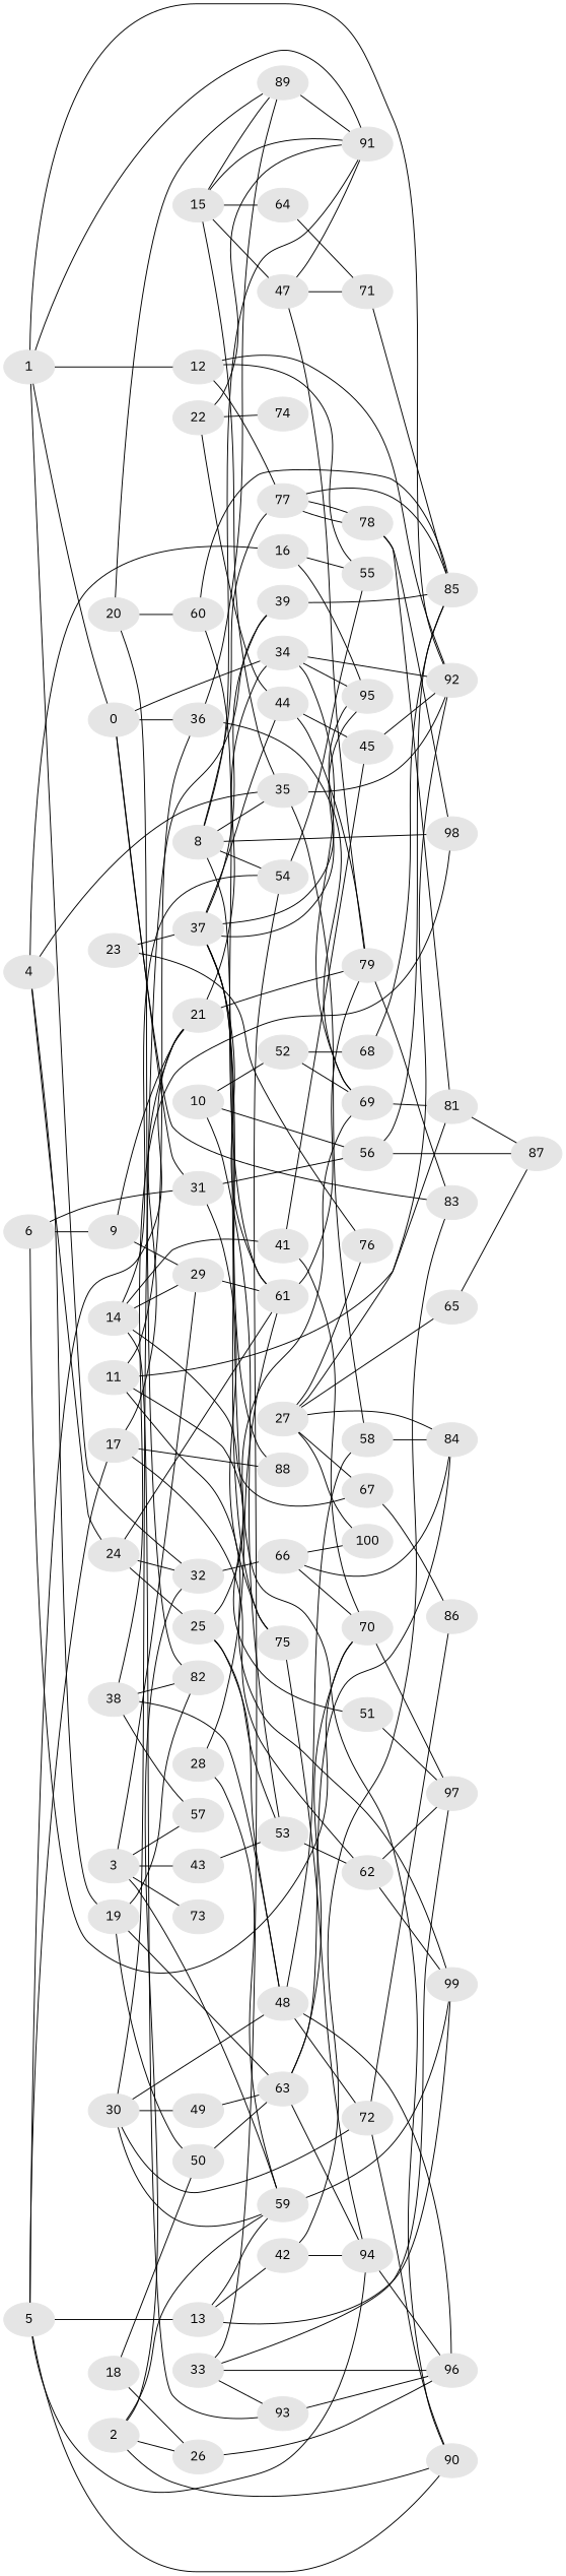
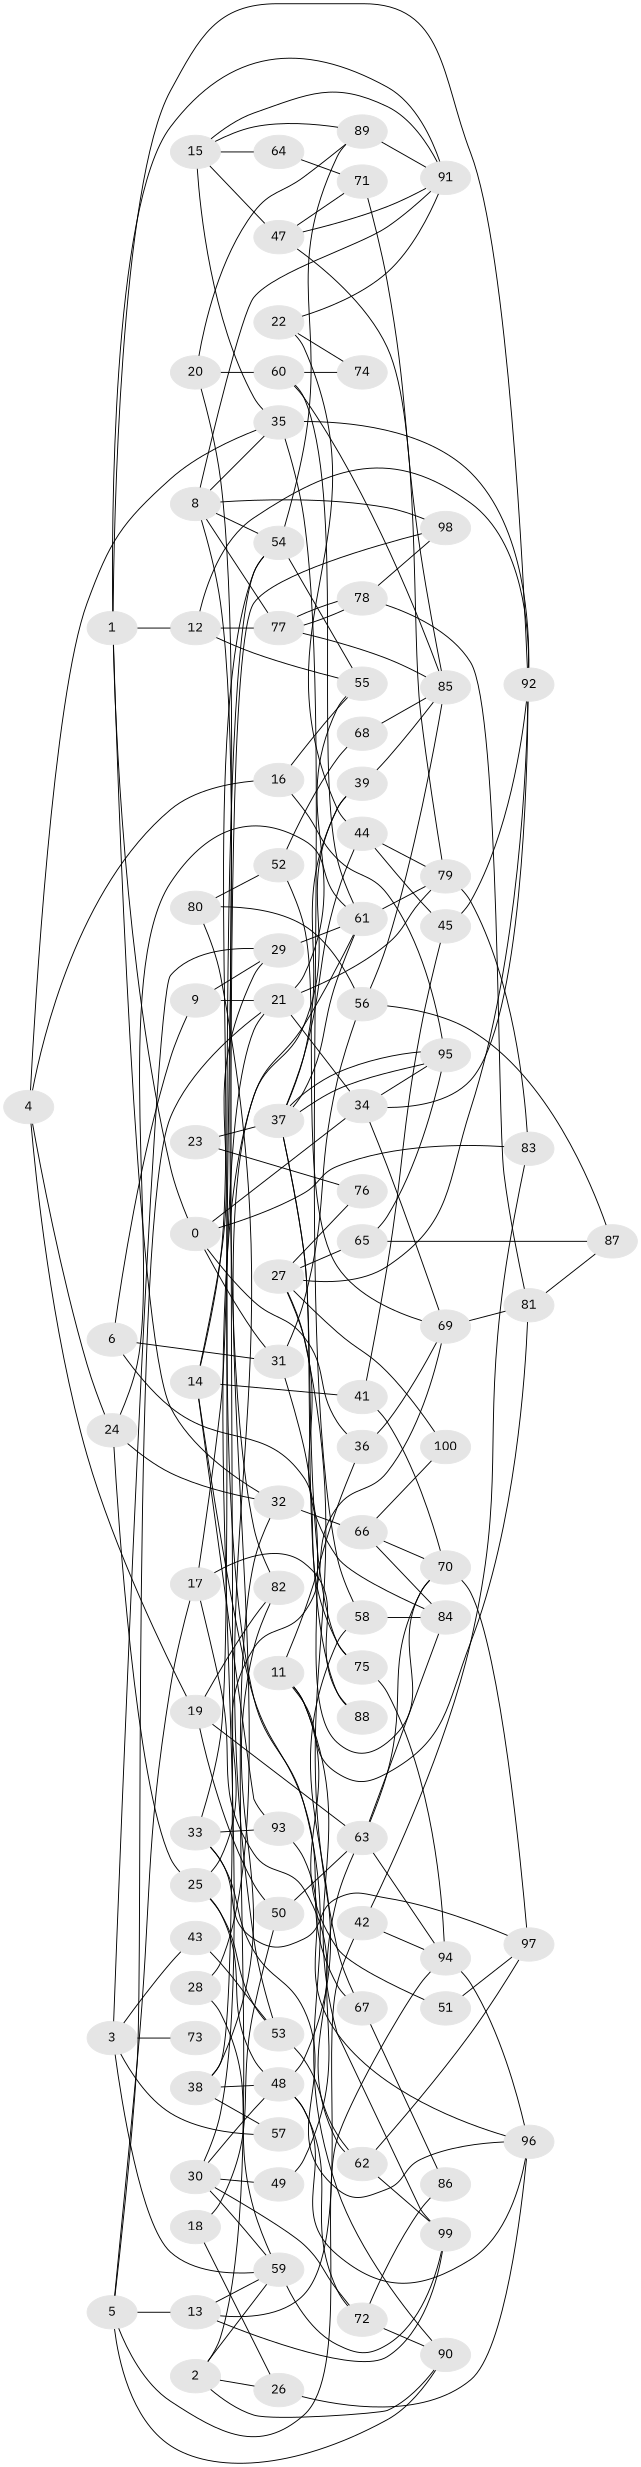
  graph {
    fontname="IBM Plex Sans"
    rankdir=LR
    node [color=gray90 fontname="IBM Plex Sans" style=filled]
    edge [fontname="IBM Plex Sans"]
    n1 [label=0]
    1
    12
    32
    91
    92
    31
    83
    34
    36
    77
    55
    66
    2
    26
    59
    90
    96
    99
    3
    29
    43
    73
    57
    61
    53
    4
    16
    19
    24
    35
    95
    50
    63
    82
    25
    58
    5
    13
    17
    21
    94
    42
    62
    88
    79
    6
    9
    70
    56
    75
    97
    69
    89
    8
    54
    98
    85
    78
-   10
+   10 [label=80]
    52
    68
    87
    11
    51
    81
    14
    41
    67
    93
    45
    86
    15
    47
    64
    71
    18
    84
    20
    60
    74
    22
    44
    23
    37
    76
    39
    48
    72
    27
    65
    100
    28
    30
    49
    33
    38
    n1 -- 31
    n1 -- 83
    n1 -- 34
    n1 -- 36
    1 -- n1
    1 -- 12
    1 -- 32
    1 -- 91
    1 -- 92
    12 -- 92
    12 -- 77
    12 -- 55
    32 -- 66
    31 -- 56
    31 -- 75
    34 -- 92
    34 -- 95
    34 -- 69
    36 -- 69
-   36 -- 89
+   54 -- 89
    77 -- 85
    77 -- 78
    77 -- 78
    66 -- 70
    66 -- 84
    66 -- 100
    2 -- 32
    2 -- 26
    2 -- 59
    2 -- 90
    26 -- 96
    59 -- 99
    3 -- 59
    3 -- 29
    3 -- 43
    3 -- 73
    3 -- 57
    29 -- 61
    43 -- 53
    61 -- 79
    53 -- 62
    4 -- 16
    4 -- 19
    4 -- 24
    4 -- 35
    16 -- 55
    16 -- 95
    19 -- 50
    19 -- 63
    19 -- 82
    24 -- 32
    24 -- 61
    24 -- 25
    35 -- 92
    35 -- 58
    50 -- 63
    63 -- 94
    63 -- 70
    63 -- 84
    25 -- 53
    25 -- 69
    25 -- 48
    58 -- 84
    5 -- 90
    5 -- 13
    5 -- 17
    5 -- 21
    5 -- 94
    13 -- 59
    13 -- 99
    13 -- 42
    17 -- 21
    17 -- 62
    17 -- 88
    21 -- 34
+   21 -- 55
    21 -- 79
    94 -- 96
    42 -- 83
    42 -- 94
    62 -- 99
    62 -- 97
    79 -- 83
    6 -- 31
    6 -- 9
    6 -- 70
    9 -- 29
    9 -- 21
    70 -- 97
    56 -- 85
    56 -- 87
    75 -- 94
    69 -- 81
    89 -- 91
    8 -- 91
    8 -- 77
    8 -- 90
    8 -- 35
    8 -- 54
    8 -- 98
    54 -- 55
    78 -- 98
    78 -- 81
    10 -- 53
    10 -- 56
    10 -- 52
    52 -- 69
    52 -- 68
    68 -- 85
    11 -- 36
    11 -- 99
    11 -- 51
    11 -- 81
    51 -- 97
    81 -- 87
    14 -- 29
    14 -- 54
    14 -- 41
    14 -- 67
    14 -- 93
    41 -- 70
    41 -- 45
    67 -- 86
    93 -- 96
    45 -- 92
    15 -- 91
    15 -- 35
    15 -- 89
    15 -- 47
    15 -- 64
    47 -- 91
    47 -- 79
    47 -- 71
    64 -- 71
    71 -- 85
    18 -- 26
    18 -- 50
    20 -- 82
    20 -- 89
    20 -- 60
    60 -- 61
    60 -- 85
+   60 -- 74
    22 -- 91
    22 -- 74
    22 -- 44
    44 -- 79
    44 -- 45
    23 -- 37
    23 -- 76
    37 -- 61
    37 -- 95
    37 -- 95
    37 -- 88
    37 -- 75
    37 -- 44
    37 -- 39
    39 -- 85
    48 -- 96
    48 -- 58
    48 -- 72
    72 -- 90
    72 -- 86
    27 -- 92
    27 -- 67
    27 -- 84
    27 -- 76
    27 -- 65
    27 -- 100
+   65 -- 95
    65 -- 87
    28 -- 59
    28 -- 61
    30 -- 59
    30 -- 39
    30 -- 48
    30 -- 72
    30 -- 49
    49 -- 63
    33 -- 96
    33 -- 97
    33 -- 54
    33 -- 93
    38 -- 57
    38 -- 82
    38 -- 98
    38 -- 48
  }
